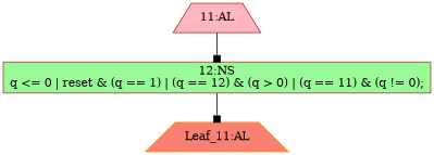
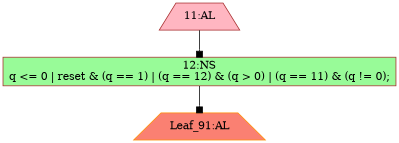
  strict digraph {
    node [style=filled color=brown shape=trapezium]
    edge [cond="[]" lineno=None arrowhead=box]
    n1 [ast="<pyverilog.vparser.ast.NonblockingSubstitution object at 0x7f08b55e74d0>" fillcolor=palegreen label="12:NS\nq <= 0 | reset & (q == 1) | (q == 12) & (q > 0) | (q == 11) & (q != 0);" statements="[<pyverilog.vparser.ast.NonblockingSubstitution object at 0x7f08b55e74d0>]" typ=NonblockingSubstitution shape=box]
-   n2 [def_var="['q']" label="Leaf_11:AL" fillcolor=salmon color=darkorange]
+   n2 [def_var="['q']" label="Leaf_91:AL" fillcolor=salmon color=darkorange]
    n3 [ast="<pyverilog.vparser.ast.Always object at 0x7f08b55e7cd0>" clk_sens=True fillcolor=lightpink label="11:AL" sens="['clk']" statements="[]" typ=Always use_var="['reset', 'q']"]
    n1 -> n2
    n3 -> n1
  }
